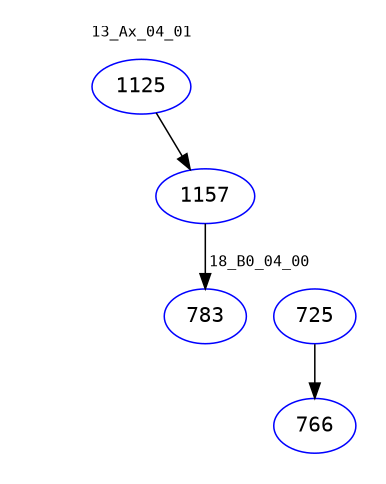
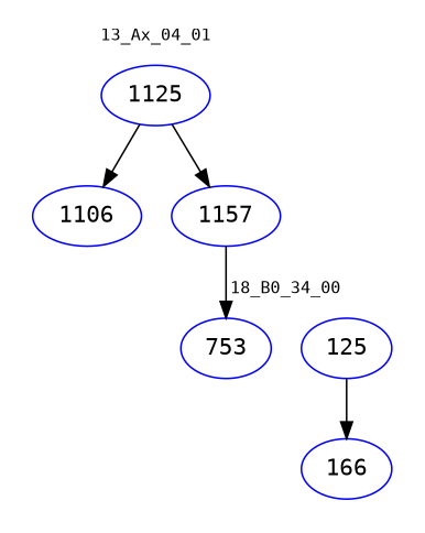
  digraph {
    fontname="DejaVu Sans Mono"
    node [color=blue fontname="DejaVu Sans Mono"]
    edge [color=black fontname="DejaVu Sans Mono"]
    n1 [label=1125]
+   n2 [label=1106]
    n3 [label=1157]
-   n4 [label=725]
-   n5 [label=766]
-   n6 [label=783]
+   n4 [label=125]
+   n5 [label=166]
+   n6 [label=753]
    subgraph cluster_1 {
      color=white
      fontsize=10
      label="13_Ax_04_01"
      n1
+     n2
      n3
    }
    subgraph cluster_2 {
      color=white
      fontsize=10
-     label="18_B0_04_00"
+     label="18_B0_34_00"
      n4
      n5
      n6
    }
+   n1 -> n2
    n1 -> n3
    n3 -> n6
    n4 -> n5
  }
